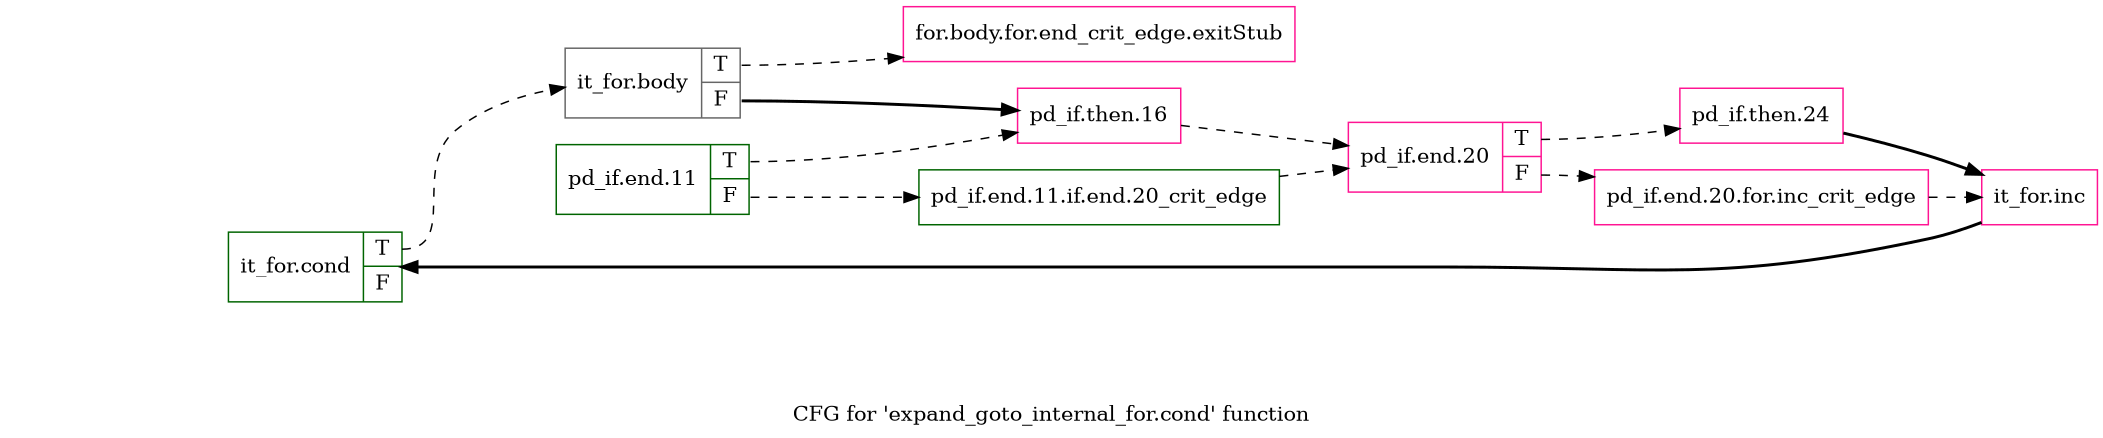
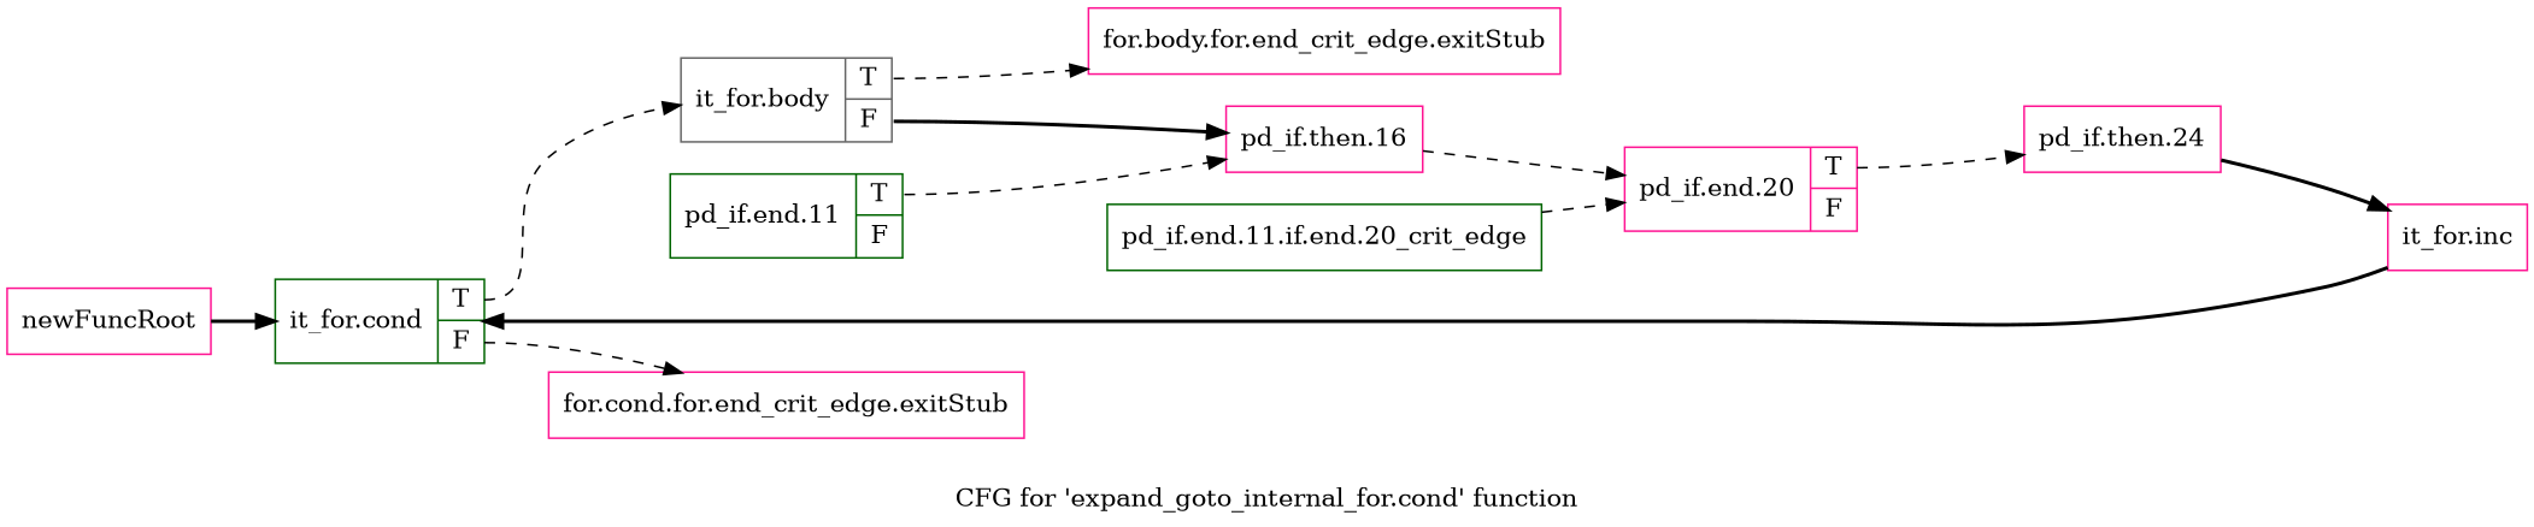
  digraph {
    label="CFG for 'expand_goto_internal_for.cond' function"
    rankdir=LR
    node [color=deeppink shape=record]
    edge [style=dashed]
+   n1 [label="{newFuncRoot}"]
    n2 [color=darkgreen label="{it_for.cond|{<s0>T|<s1>F}}"]
+   n3 [label="{for.cond.for.end_crit_edge.exitStub}"]
    n4 [color=gray40 label="{it_for.body|{<s0>T|<s1>F}}"]
    n5 [label="{for.body.for.end_crit_edge.exitStub}"]
    n6 [label="{pd_if.then.16}"]
    n7 [color=darkgreen label="{pd_if.end.11|{<s0>T|<s1>F}}"]
    n8 [color=darkgreen label="{pd_if.end.11.if.end.20_crit_edge}"]
    n9 [label="{pd_if.end.20|{<s0>T|<s1>F}}"]
    n10 [label="{pd_if.then.24}"]
-   n11 [label="{pd_if.end.20.for.inc_crit_edge}"]
    n12 [label="{it_for.inc}"]
+   n1 -> n2 [style=bold]
+   n2 -> n3 [tailport=s1]
    n2 -> n4 [tailport=s0]
    n4 -> n5 [tailport=s0]
    n4 -> n6 [style=bold tailport=s1]
    n6 -> n9
    n7 -> n6 [tailport=s0]
-   n7 -> n8 [tailport=s1]
    n8 -> n9
    n9 -> n10 [tailport=s0]
-   n9 -> n11 [tailport=s1]
    n10 -> n12 [style=bold]
-   n11 -> n12
    n12 -> n2 [style=bold]
  }
